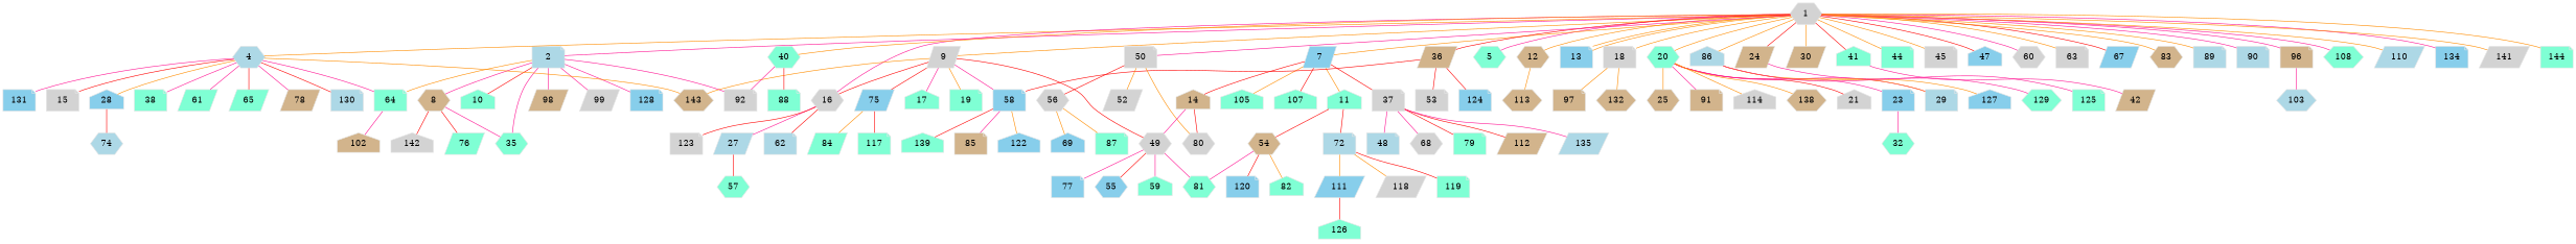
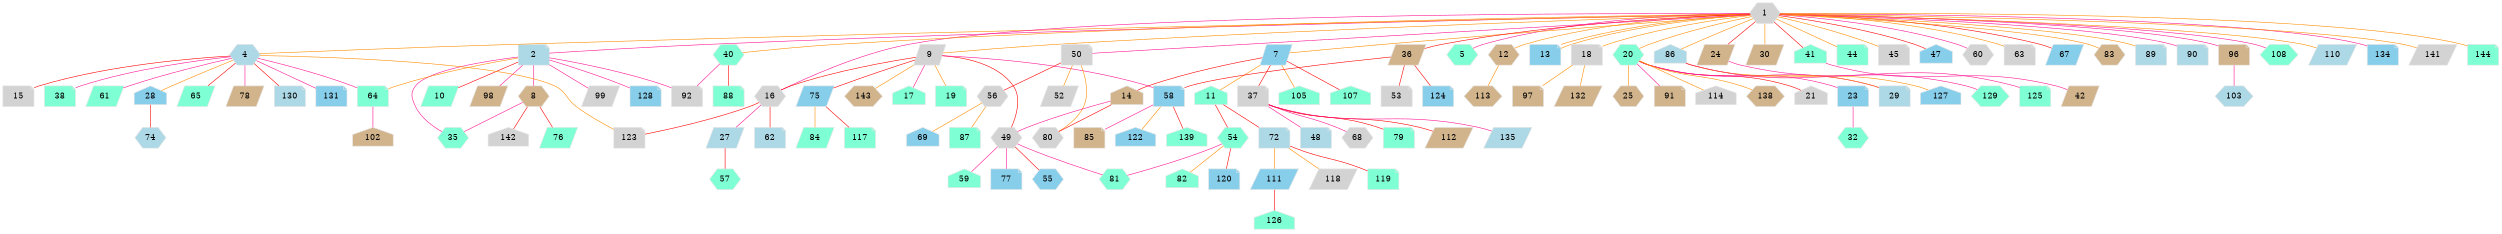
  graph {
    node [color=gray90 fillcolor=aquamarine shape=note style=filled]
    edge [color=deeppink]
    1 [fillcolor=lightgrey shape=hexagon super="+6"]
    2 [fillcolor=lightblue super="+3"]
    4 [fillcolor=lightblue shape=hexagon super="+86"]
    5 [shape=hexagon]
    7 [fillcolor=skyblue shape=parallelogram super="+115"]
    9 [fillcolor=lightgrey shape=parallelogram super="+46"]
    12 [fillcolor=tan shape=hexagon super="+133"]
    13 [fillcolor=skyblue]
    16 [fillcolor=lightgrey shape=hexagon super="+43"]
    18 [fillcolor=lightgrey super="+33"]
    20 [shape=hexagon super="+22"]
    24 [fillcolor=tan shape=parallelogram super="+51"]
    n13 [fillcolor=lightblue label=86 shape=house super="+100"]
    30 [fillcolor=tan shape=parallelogram]
    36 [fillcolor=tan shape=parallelogram super="+39"]
    40 [shape=hexagon super="+116"]
    41 [shape=house]
    44
    45 [fillcolor=lightgrey]
    47 [fillcolor=skyblue shape=house]
    50 [fillcolor=lightgrey super="+106"]
    60 [fillcolor=lightgrey shape=hexagon]
    63 [fillcolor=lightgrey]
    67 [fillcolor=skyblue shape=parallelogram super="+93"]
    83 [fillcolor=tan shape=hexagon]
    89 [fillcolor=lightblue]
    90 [fillcolor=lightblue]
    96 [fillcolor=tan]
    108 [shape=hexagon]
    110 [fillcolor=lightblue shape=parallelogram]
    134 [fillcolor=skyblue]
    141 [fillcolor=lightgrey shape=parallelogram]
    144
    8 [fillcolor=tan shape=hexagon super="+31"]
-   10 [shape=house]
+   10 [shape=parallelogram]
    35 [shape=hexagon super="+109"]
    64
    92 [fillcolor=lightgrey super="+136"]
    98 [fillcolor=tan shape=parallelogram]
    99 [fillcolor=lightgrey shape=parallelogram]
    128 [fillcolor=skyblue]
    15 [fillcolor=lightgrey]
    28 [fillcolor=skyblue shape=house]
    38
    61 [shape=parallelogram]
    65 [shape=parallelogram]
    78 [fillcolor=tan shape=parallelogram]
    130 [fillcolor=lightblue]
    131 [fillcolor=skyblue]
    143 [fillcolor=tan shape=hexagon]
    11 [shape=house super="+34"]
    14 [fillcolor=tan shape=house]
    37 [fillcolor=lightgrey super="+140"]
    105 [shape=house]
    107 [shape=house]
    17 [shape=house]
    19 [super="+71"]
    49 [fillcolor=lightgrey shape=hexagon super="+73"]
    58 [fillcolor=skyblue super="+95"]
    75 [fillcolor=skyblue shape=parallelogram super="+104"]
    113 [fillcolor=tan shape=hexagon]
    27 [fillcolor=lightblue shape=parallelogram]
    62 [fillcolor=lightblue]
    123 [fillcolor=lightgrey]
    97 [fillcolor=tan]
-   132 [fillcolor=tan shape=hexagon]
+   132 [fillcolor=tan shape=parallelogram]
    21 [fillcolor=lightgrey shape=house]
    23 [fillcolor=skyblue]
    25 [fillcolor=tan shape=hexagon]
    29 [fillcolor=lightblue]
    91 [fillcolor=tan]
    114 [fillcolor=lightgrey shape=house]
    138 [fillcolor=tan shape=hexagon]
    125
    127 [fillcolor=skyblue shape=house]
    129 [shape=hexagon]
    53 [fillcolor=lightgrey]
    124 [fillcolor=skyblue]
    88
    42 [fillcolor=tan shape=parallelogram]
    80 [fillcolor=lightgrey shape=hexagon super="+101"]
    52 [fillcolor=lightgrey shape=parallelogram]
    56 [fillcolor=lightgrey shape=hexagon super="+70"]
    103 [fillcolor=lightblue shape=hexagon]
    76 [shape=parallelogram]
    142 [fillcolor=lightgrey shape=house]
    102 [fillcolor=tan shape=house]
    74 [fillcolor=lightblue shape=hexagon]
-   54 [fillcolor=tan shape=hexagon super="+66"]
+   54 [shape=hexagon super="+66"]
    72 [fillcolor=lightblue super="+94"]
    48 [fillcolor=lightblue]
    68 [fillcolor=lightgrey shape=hexagon]
    79
    112 [fillcolor=tan shape=parallelogram]
    135 [fillcolor=lightblue shape=parallelogram]
    55 [fillcolor=skyblue shape=hexagon]
    59 [shape=house]
    77 [fillcolor=skyblue]
    81 [shape=hexagon]
    85 [fillcolor=tan]
    122 [fillcolor=skyblue shape=house]
    139 [shape=house]
    84 [shape=parallelogram]
    117
    82 [shape=house]
    120 [fillcolor=skyblue]
    111 [fillcolor=skyblue shape=parallelogram super="+137"]
    118 [fillcolor=lightgrey shape=parallelogram]
    119
    57 [shape=hexagon]
    32 [shape=hexagon super="+121"]
    69 [fillcolor=skyblue shape=house]
    87
    126 [shape=house]
    1 -- 2
    1 -- 4 [color=darkorange]
    1 -- 5
    1 -- 7 [color=darkorange]
    1 -- 9 [color=darkorange]
    1 -- 12 [color=darkorange]
    1 -- 13 [color=darkorange]
    1 -- 13 [color=darkorange]
    1 -- 16
    1 -- 18 [color=darkorange]
    1 -- 20 [color=darkorange]
    1 -- 24 [color=red]
    1 -- n13 [color=darkorange]
    1 -- 30 [color=darkorange]
    1 -- 36 [color=red]
    1 -- 40 [color=darkorange]
    1 -- 41 [color=red]
    1 -- 44 [color=darkorange]
    1 -- 45 [color=darkorange]
    1 -- 47 [color=red]
    1 -- 50
    1 -- 60
    1 -- 63 [color=darkorange]
    1 -- 67 [color=red]
    1 -- 83 [color=darkorange]
    1 -- 89 [color=darkorange]
    1 -- 90
    1 -- 96
    1 -- 108
    1 -- 110 [color=darkorange]
    1 -- 134
    1 -- 141 [color=darkorange]
    1 -- 144 [color=darkorange]
    2 -- 8
    2 -- 10 [color=red]
    2 -- 35
    2 -- 64 [color=darkorange]
    2 -- 92
    2 -- 98
    2 -- 99
    2 -- 128
    4 -- 64
    4 -- 15 [color=red]
    4 -- 28 [color=darkorange]
    4 -- 38
    4 -- 61
    4 -- 65 [color=red]
    4 -- 78
    4 -- 130 [color=red]
    4 -- 131
-   4 -- 143 [color=darkorange]
+   4 -- 123 [color=darkorange]
    7 -- 11 [color=darkorange]
    7 -- 14 [color=red]
    7 -- 37 [color=red]
    7 -- 105 [color=darkorange]
    7 -- 107 [color=red]
    9 -- 16 [color=red]
    9 -- 143 [color=darkorange]
    9 -- 17
    9 -- 19 [color=darkorange]
    9 -- 49 [color=red]
    9 -- 58
    9 -- 75 [color=red]
    12 -- 113 [color=darkorange]
    16 -- 27
    16 -- 62 [color=red]
    16 -- 123 [color=red]
    18 -- 97 [color=darkorange]
    18 -- 132 [color=darkorange]
    20 -- 21 [color=red]
    20 -- 23
    20 -- 25 [color=darkorange]
    20 -- 29
    20 -- 91
    20 -- 114 [color=darkorange]
    20 -- 138 [color=darkorange]
    24 -- 125
    n13 -- 29 [color=darkorange]
    n13 -- 127 [color=darkorange]
    n13 -- 129
    36 -- 58 [color=red]
    36 -- 53 [color=red]
    36 -- 124 [color=red]
    40 -- 92
    40 -- 88 [color=red]
    41 -- 42
    50 -- 80 [color=darkorange]
    50 -- 52 [color=darkorange]
    50 -- 56 [color=red]
    96 -- 103
    8 -- 35
    8 -- 76 [color=red]
    8 -- 142 [color=red]
    64 -- 102
    28 -- 74 [color=red]
    11 -- 54 [color=red]
    11 -- 72 [color=red]
    14 -- 49
    14 -- 80 [color=red]
    37 -- 48
    37 -- 68
    37 -- 79 [color=red]
    37 -- 112 [color=red]
    37 -- 135
    49 -- 55 [color=red]
    49 -- 59
    49 -- 77
    49 -- 81
    58 -- 85
    58 -- 122 [color=darkorange]
    58 -- 139 [color=red]
    75 -- 84 [color=darkorange]
    75 -- 117 [color=red]
    27 -- 57 [color=red]
    23 -- 32
    56 -- 69 [color=darkorange]
    56 -- 87 [color=darkorange]
    54 -- 81
    54 -- 82 [color=darkorange]
    54 -- 120 [color=red]
    72 -- 111 [color=darkorange]
    72 -- 118 [color=darkorange]
    72 -- 119 [color=red]
    111 -- 126 [color=red]
  }
